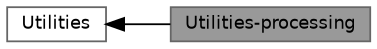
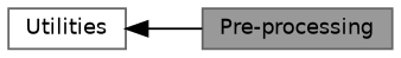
  digraph {
    rankdir=LR
    node [fontname=Helvetica fontsize=10 shape=box style=filled]
-   n1 [color=gray40 fillcolor=grey60 fontcolor=black height=0.2 label="Utilities-processing" width=0.4]
+   n1 [color=gray40 fillcolor=grey60 fontcolor=black height=0.2 label="Pre-processing" width=0.4]
    n2 [color=grey40 fillcolor=white height=0.2 label=Utilities width=0.4]
    n2 -> n1 [dir=back fontname=Helvetica fontsize=10 labelfontname=Helvetica labelfontsize=10 shape=plaintext style=solid]
  }
